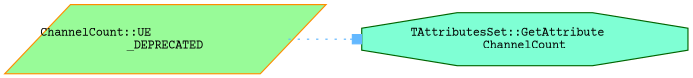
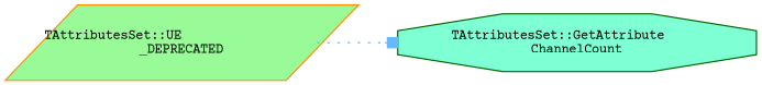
  digraph {
    rankdir=LR
    fontname="Courier Prime"
    node [fontname="Courier Prime" fontsize=10 style=filled]
-   n1 [color=darkorange fillcolor=palegreen fontcolor=black height=0.2 label="ChannelCount::UE\l_DEPRECATED" shape=parallelogram width=0.4]
+   n1 [color=darkorange fillcolor=palegreen fontcolor=black height=0.2 label="TAttributesSet::UE\l_DEPRECATED" shape=parallelogram width=0.4]
    n2 [color=darkgreen fillcolor=aquamarine height=0.2 label="TAttributesSet::GetAttribute\lChannelCount" shape=octagon width=0.4]
    n1 -> n2 [color=steelblue1 fontname="Courier Prime" fontsize=10 labelfontname=Helvetica labelfontsize=10 style=dotted arrowhead=box]
  }
